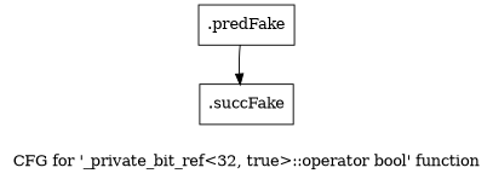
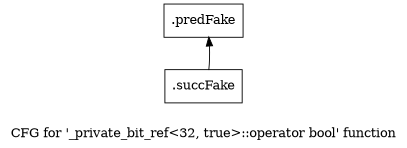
  digraph {
    label="CFG for '_private_bit_ref\<32, true\>::operator bool' function"
    node [shape=record]
    n1 [label="{.predFake}"]
    n2 [filename="/media/miguel/NewVolume/Linux/Xilinx/Vitis_HLS/2020.2/include/etc/ap_private.h" label="{.succFake}" linenumber=6795]
-   n1 -> n2 [execusionnum=0 filename="/media/miguel/NewVolume/Linux/Xilinx/Vitis_HLS/2020.2/include/etc/ap_private.h"]
+   n2 -> n1 [execusionnum=0 filename="/media/miguel/NewVolume/Linux/Xilinx/Vitis_HLS/2020.2/include/etc/ap_private.h"]
  }
